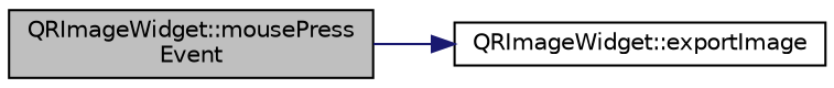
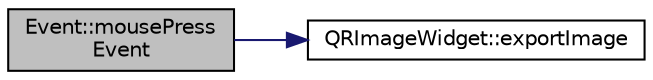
  digraph {
    rankdir=LR
    node [color=black fontname=Helvetica fontsize=10 shape=record style=filled]
-   n1 [fillcolor=grey75 fontcolor=black height=0.2 label="QRImageWidget::mousePress\lEvent" width=0.4]
+   n1 [fillcolor=grey75 fontcolor=black height=0.2 label="Event::mousePress\lEvent" width=0.4]
    n2 [fillcolor=white height=0.2 label="QRImageWidget::exportImage" width=0.4]
    n1 -> n2 [color=midnightblue fontname=Helvetica fontsize=10 labelfontname=Helvetica labelfontsize=10 style=solid]
  }
